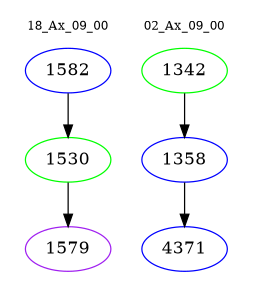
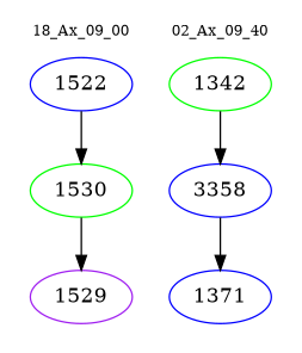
  digraph {
    node [color=blue]
    edge [color=black]
-   n1 [label=1582]
-   n2 [color=purple label=1579]
+   n1 [label=1522]
+   n2 [color=purple label=1529]
    n3 [color=green label=1530]
-   n4 [label=1358]
+   n4 [label=3358]
    n5 [color=green label=1342]
-   n6 [label=4371]
+   n6 [label=1371]
    subgraph cluster_1 {
      color=white
      fontsize=10
      label="18_Ax_09_00"
      n1
      n2
      n3
    }
    subgraph cluster_2 {
      color=white
      fontsize=10
-     label="02_Ax_09_00"
+     label="02_Ax_09_40"
      n4
      n5
      n6
    }
    n1 -> n3
    n3 -> n2
    n4 -> n6
    n5 -> n4
  }
